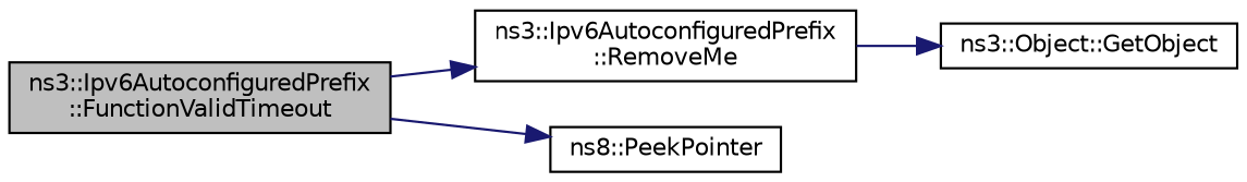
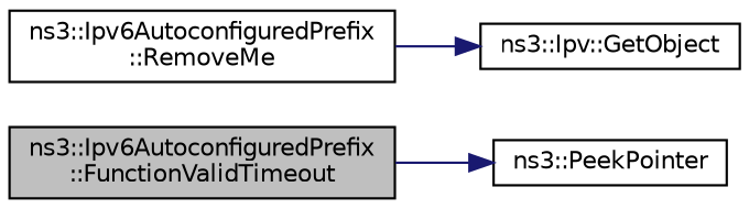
  digraph {
    rankdir=LR
    node [color=black fillcolor=white fontname=Helvetica fontsize=10 shape=record style=filled]
    edge [color=midnightblue fontname=Helvetica fontsize=10 labelfontname=Helvetica labelfontsize=10 style=solid]
    n1 [fillcolor=grey75 fontcolor=black height=0.2 label="ns3::Ipv6AutoconfiguredPrefix\l::FunctionValidTimeout" width=0.4]
    n2 [height=0.2 label="ns3::Ipv6AutoconfiguredPrefix\l::RemoveMe" width=0.4]
-   n3 [height=0.2 label="ns8::PeekPointer" width=0.4]
-   n4 [height=0.2 label="ns3::Object::GetObject" width=0.4]
-   n1 -> n2
+   n3 [height=0.2 label="ns3::PeekPointer" width=0.4]
+   n4 [height=0.2 label="ns3::Ipv::GetObject" width=0.4]
    n1 -> n3
    n2 -> n4
  }
